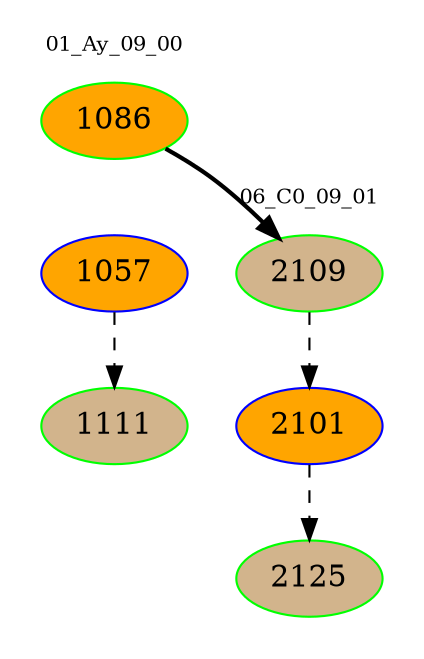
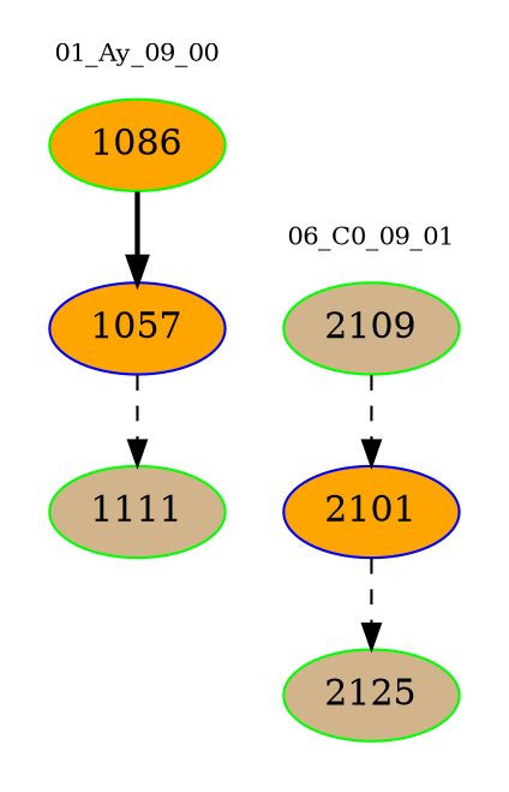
  digraph {
    node [color=green fillcolor=orange style=filled]
    edge [color=black style=dashed]
    n1 [label=1086]
    n2 [color=blue label=1057]
    n3 [fillcolor=tan label=1111]
    n4 [fillcolor=tan label=2109]
    n5 [color=blue label=2101]
    n6 [fillcolor=tan label=2125]
    subgraph cluster_1 {
      color=white
      fontsize=10
      label="01_Ay_09_00"
      n1
      n2
      n3
    }
    subgraph cluster_2 {
      color=white
      fontsize=10
      label="06_C0_09_01"
      n4
      n5
      n6
    }
-   n1 -> n4 [style=bold]
+   n1 -> n2 [style=bold]
    n2 -> n3
    n4 -> n5
    n5 -> n6
  }
